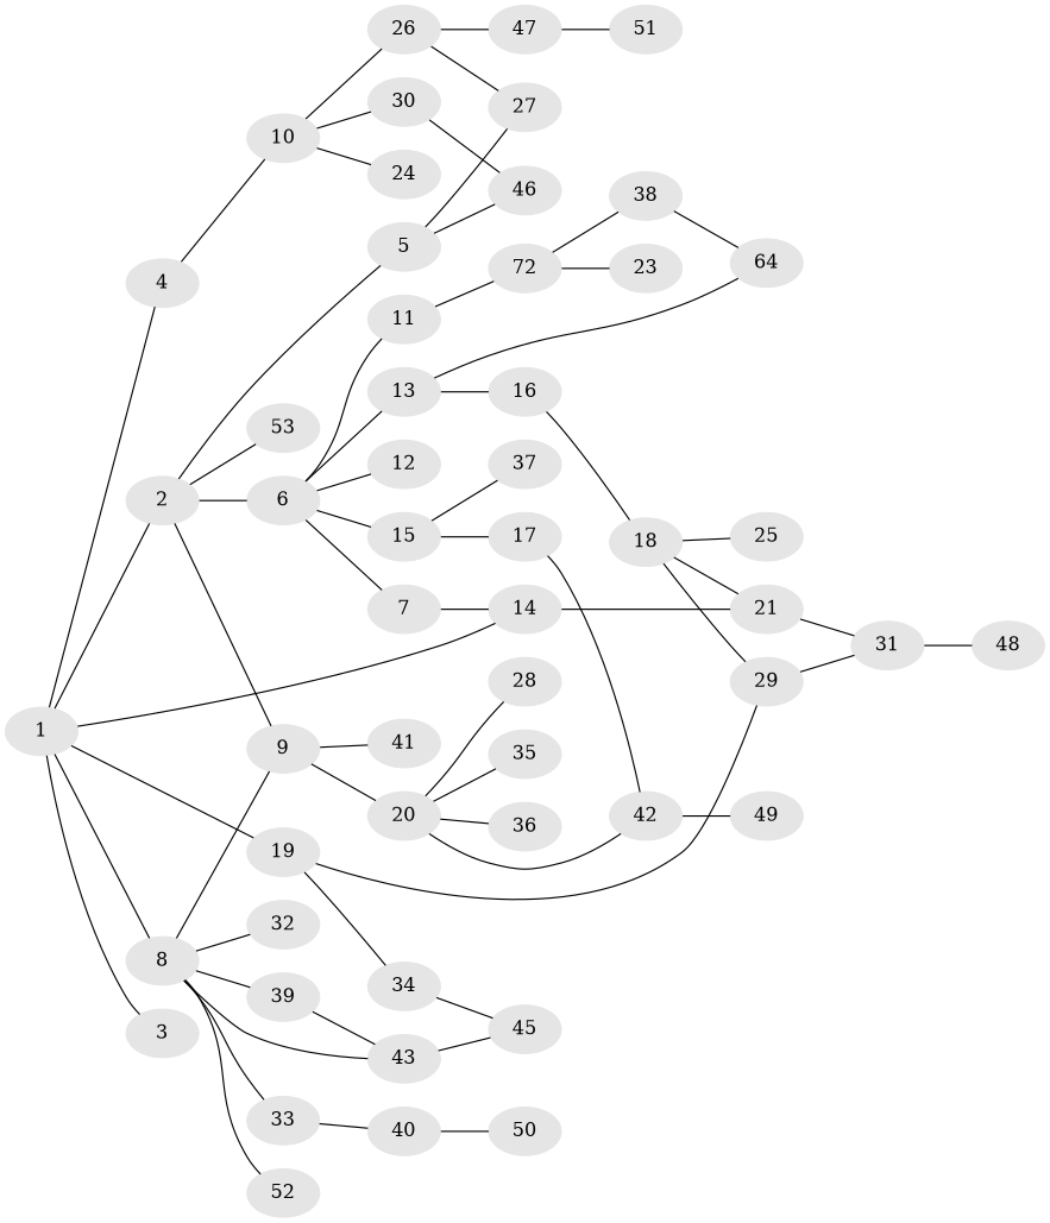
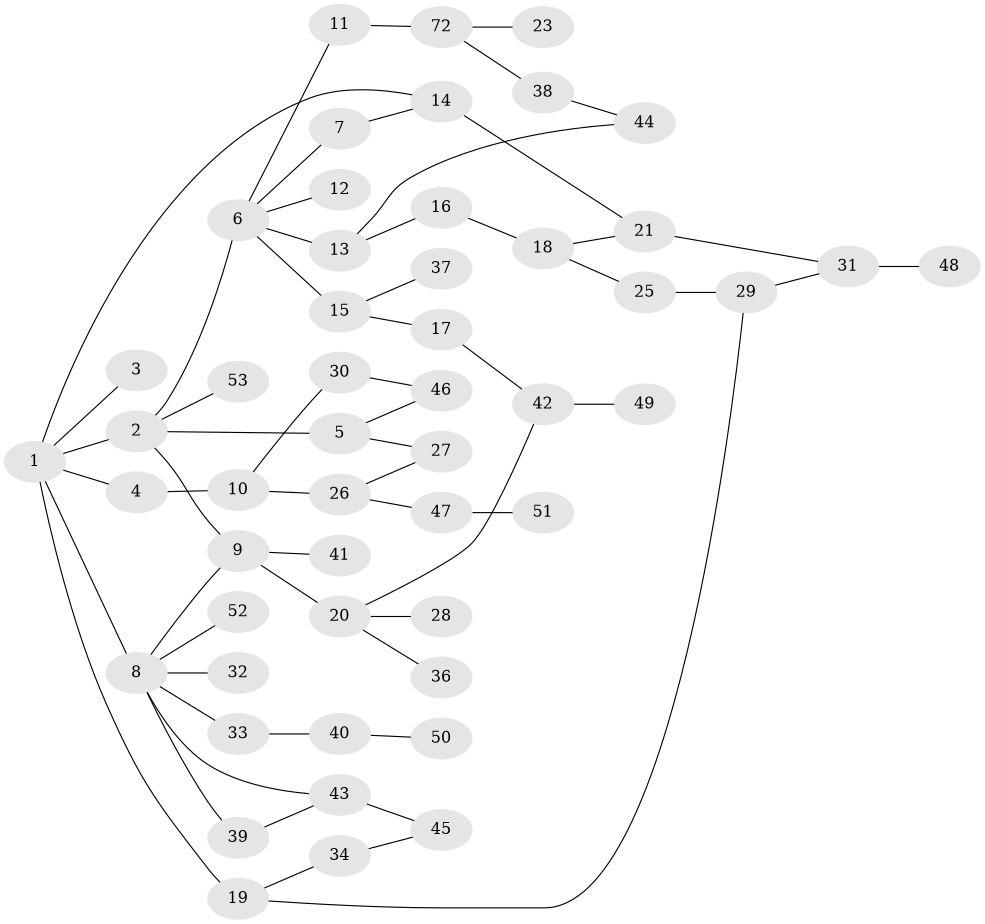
  graph {
    rankdir=LR
    node [color=gray90 style=filled]
    1
    2
    3
    4
    8
    14
    19
    5
    6
    9
    53
    10
    32
    33
    39
    43
    52
    21
    29
    34
    27
    46
    7
    11
    12
    13
    15
    20
    41
-   24
    26
    30
    n33 [label=72]
    16
-   44 [label=64]
+   44
    17
    37
    40
    45
    42
    28
-   35
    36
    47
    23
    38
    18
    31
    25
    49
    48
    51
    50
    1 -- 2
    1 -- 3
    1 -- 4
    1 -- 8
    1 -- 14
    1 -- 19
    2 -- 5
    2 -- 6
    2 -- 9
    2 -- 53
    4 -- 10
    8 -- 9
    8 -- 32
    8 -- 33
    8 -- 39
    8 -- 43
    8 -- 52
    14 -- 21
    19 -- 29
    19 -- 34
    5 -- 27
    5 -- 46
    6 -- 7
    6 -- 11
    6 -- 12
    6 -- 13
    6 -- 15
    9 -- 20
    9 -- 41
-   10 -- 24
    10 -- 26
    10 -- 30
    33 -- 40
    39 -- 43
    43 -- 45
    21 -- 31
    29 -- 31
    34 -- 45
    7 -- 14
    11 -- n33
    13 -- 16
    13 -- 44
    15 -- 17
    15 -- 37
    20 -- 42
    20 -- 28
-   20 -- 35
    20 -- 36
    26 -- 27
    26 -- 47
    30 -- 46
    n33 -- 23
    n33 -- 38
    16 -- 18
    17 -- 42
    40 -- 50
    42 -- 49
    47 -- 51
    38 -- 44
    18 -- 21
    18 -- 25
    31 -- 48
-   18 -- 29
+   25 -- 29
  }
